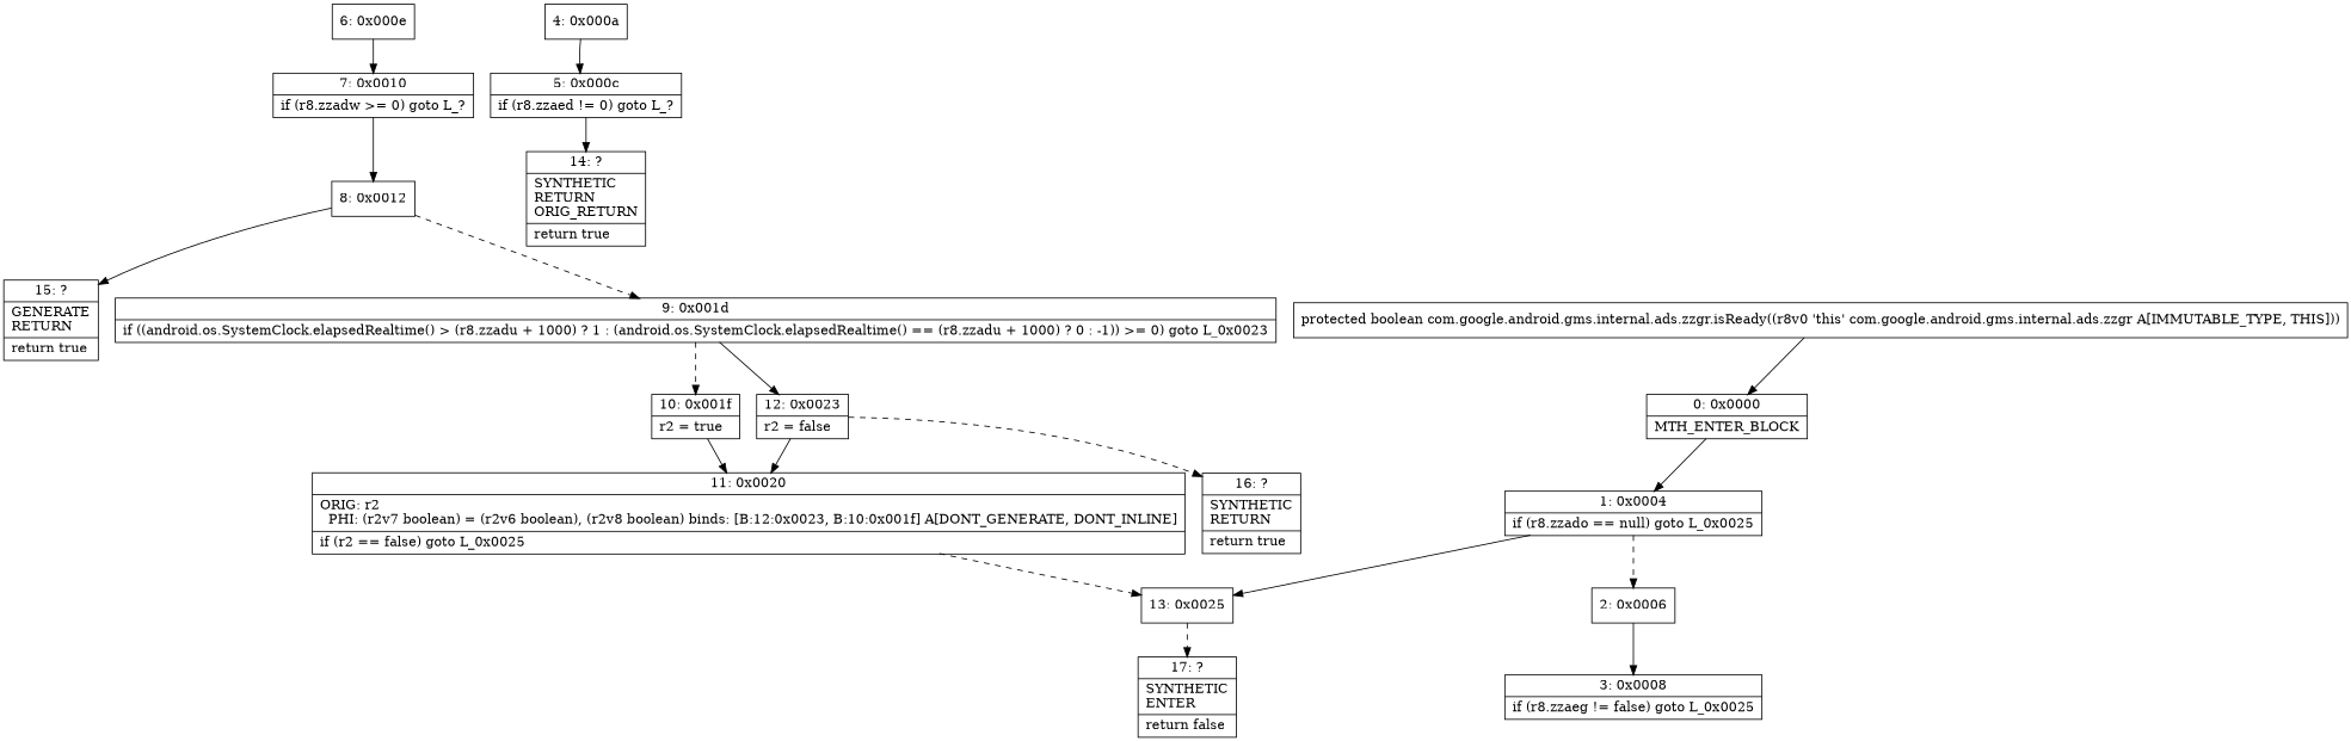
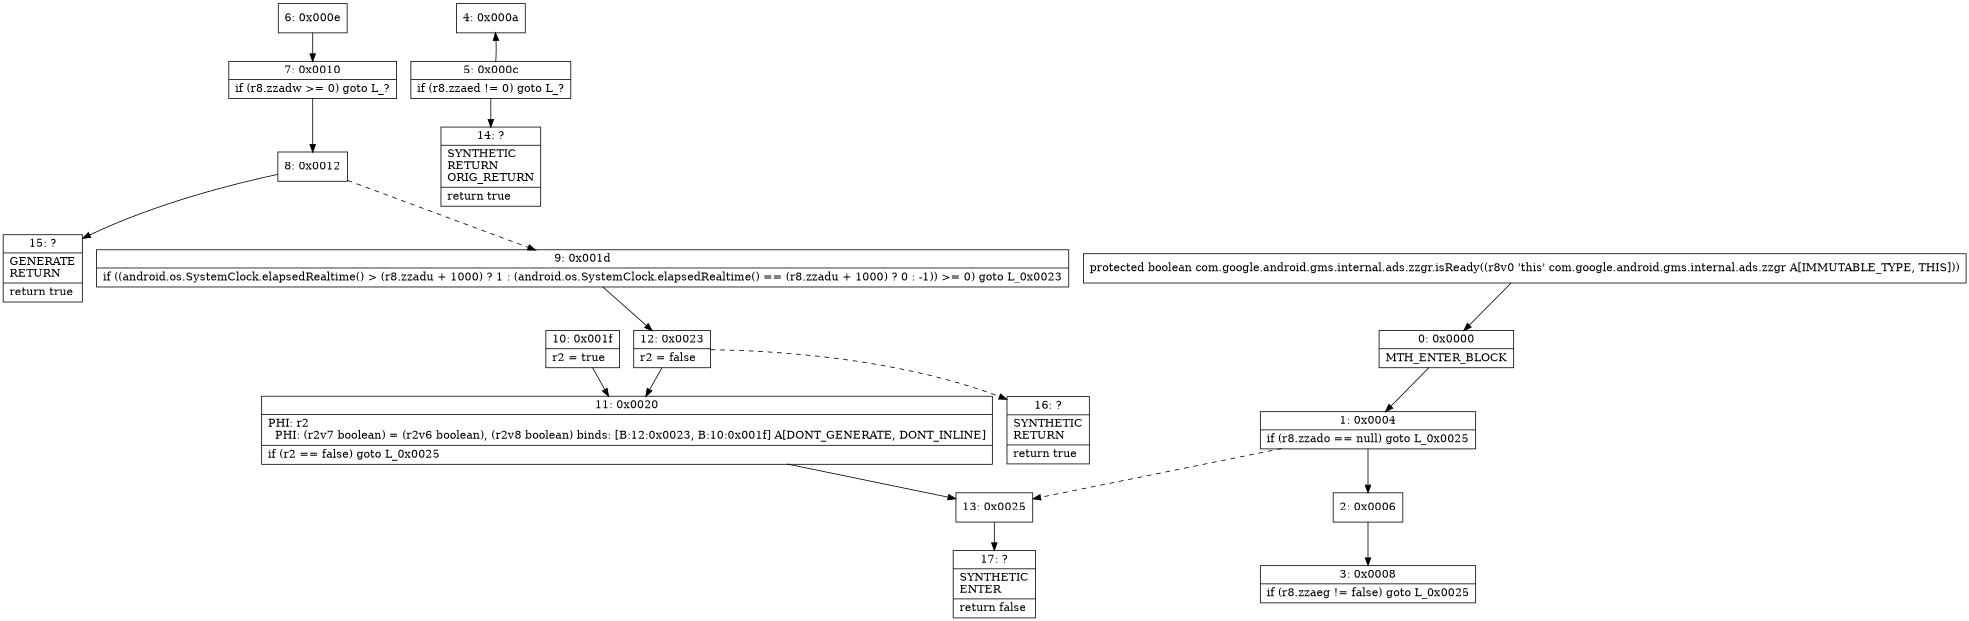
  digraph {
    node [shape=record]
    n1 [label="{0\:\ 0x0000|MTH_ENTER_BLOCK\l}"]
    n2 [label="{1\:\ 0x0004|if (r8.zzado == null) goto L_0x0025\l}"]
    n3 [label="{2\:\ 0x0006}"]
    n4 [label="{13\:\ 0x0025}"]
    n5 [label="{3\:\ 0x0008|if (r8.zzaeg != false) goto L_0x0025\l}"]
    n6 [label="{17\:\ ?|SYNTHETIC\lENTER\l|return false\l}"]
    n7 [label="{4\:\ 0x000a}"]
    n8 [label="{5\:\ 0x000c|if (r8.zzaed != 0) goto L_?\l}"]
    n9 [label="{14\:\ ?|SYNTHETIC\lRETURN\lORIG_RETURN\l|return true\l}"]
    n10 [label="{6\:\ 0x000e}"]
    n11 [label="{7\:\ 0x0010|if (r8.zzadw \>= 0) goto L_?\l}"]
    n12 [label="{8\:\ 0x0012}"]
    n13 [label="{15\:\ ?|GENERATE\lRETURN\l|return true\l}"]
    n14 [label="{9\:\ 0x001d|if ((android.os.SystemClock.elapsedRealtime() \> (r8.zzadu + 1000) ? 1 : (android.os.SystemClock.elapsedRealtime() == (r8.zzadu + 1000) ? 0 : \-1)) \>= 0) goto L_0x0023\l}"]
    n15 [label="{10\:\ 0x001f|r2 = true\l}"]
    n16 [label="{12\:\ 0x0023|r2 = false\l}"]
-   n17 [label="{11\:\ 0x0020|ORIG: r2 \l  PHI: (r2v7 boolean) = (r2v6 boolean), (r2v8 boolean) binds: [B:12:0x0023, B:10:0x001f] A[DONT_GENERATE, DONT_INLINE]\l|if (r2 == false) goto L_0x0025\l}"]
+   n17 [label="{11\:\ 0x0020|PHI: r2 \l  PHI: (r2v7 boolean) = (r2v6 boolean), (r2v8 boolean) binds: [B:12:0x0023, B:10:0x001f] A[DONT_GENERATE, DONT_INLINE]\l|if (r2 == false) goto L_0x0025\l}"]
    n18 [label="{16\:\ ?|SYNTHETIC\lRETURN\l|return true\l}"]
    n19 [label="{protected boolean com.google.android.gms.internal.ads.zzgr.isReady((r8v0 'this' com.google.android.gms.internal.ads.zzgr A[IMMUTABLE_TYPE, THIS])) }"]
    n1 -> n2
-   n2 -> n3 [style=dashed]
-   n2 -> n4
+   n2 -> n3 [style=solid]
+   n2 -> n4 [style=dashed]
    n3 -> n5
-   n4 -> n6 [style=dashed]
-   n7 -> n8
+   n4 -> n6
+   n8 -> n7
    n8 -> n9
    n10 -> n11
    n11 -> n12 [style=solid]
    n12 -> n13
    n12 -> n14 [style=dashed]
-   n14 -> n15 [style=dashed]
    n14 -> n16
    n15 -> n17
    n16 -> n17
    n16 -> n18 [style=dashed]
-   n17 -> n4 [style=dashed]
+   n17 -> n4
    n19 -> n1
  }
